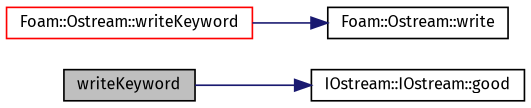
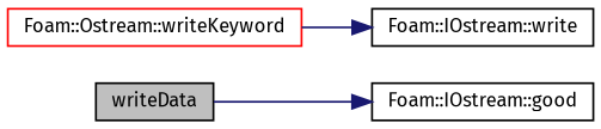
  digraph {
    fontname="Fira Sans"
    rankdir=LR
    node [color=black fontname="Fira Sans" fontsize=10 shape=record]
    edge [color=midnightblue fontname="Fira Sans" fontsize=10 labelfontname=Helvetica labelfontsize=10 style=solid]
-   n1 [fillcolor=grey75 fontcolor=black height=0.2 label=writeKeyword style=filled width=0.4]
-   n2 [height=0.2 label="IOstream::IOstream::good" width=0.4]
-   n3 [height=0.2 label="Foam::Ostream::write" width=0.4]
+   n1 [fillcolor=grey75 fontcolor=black height=0.2 label=writeData style=filled width=0.4]
+   n2 [height=0.2 label="Foam::IOstream::good" width=0.4]
+   n3 [height=0.2 label="Foam::IOstream::write" width=0.4]
    n4 [color=red height=0.2 label="Foam::Ostream::writeKeyword" width=0.4]
    n1 -> n2
    n4 -> n3
  }
